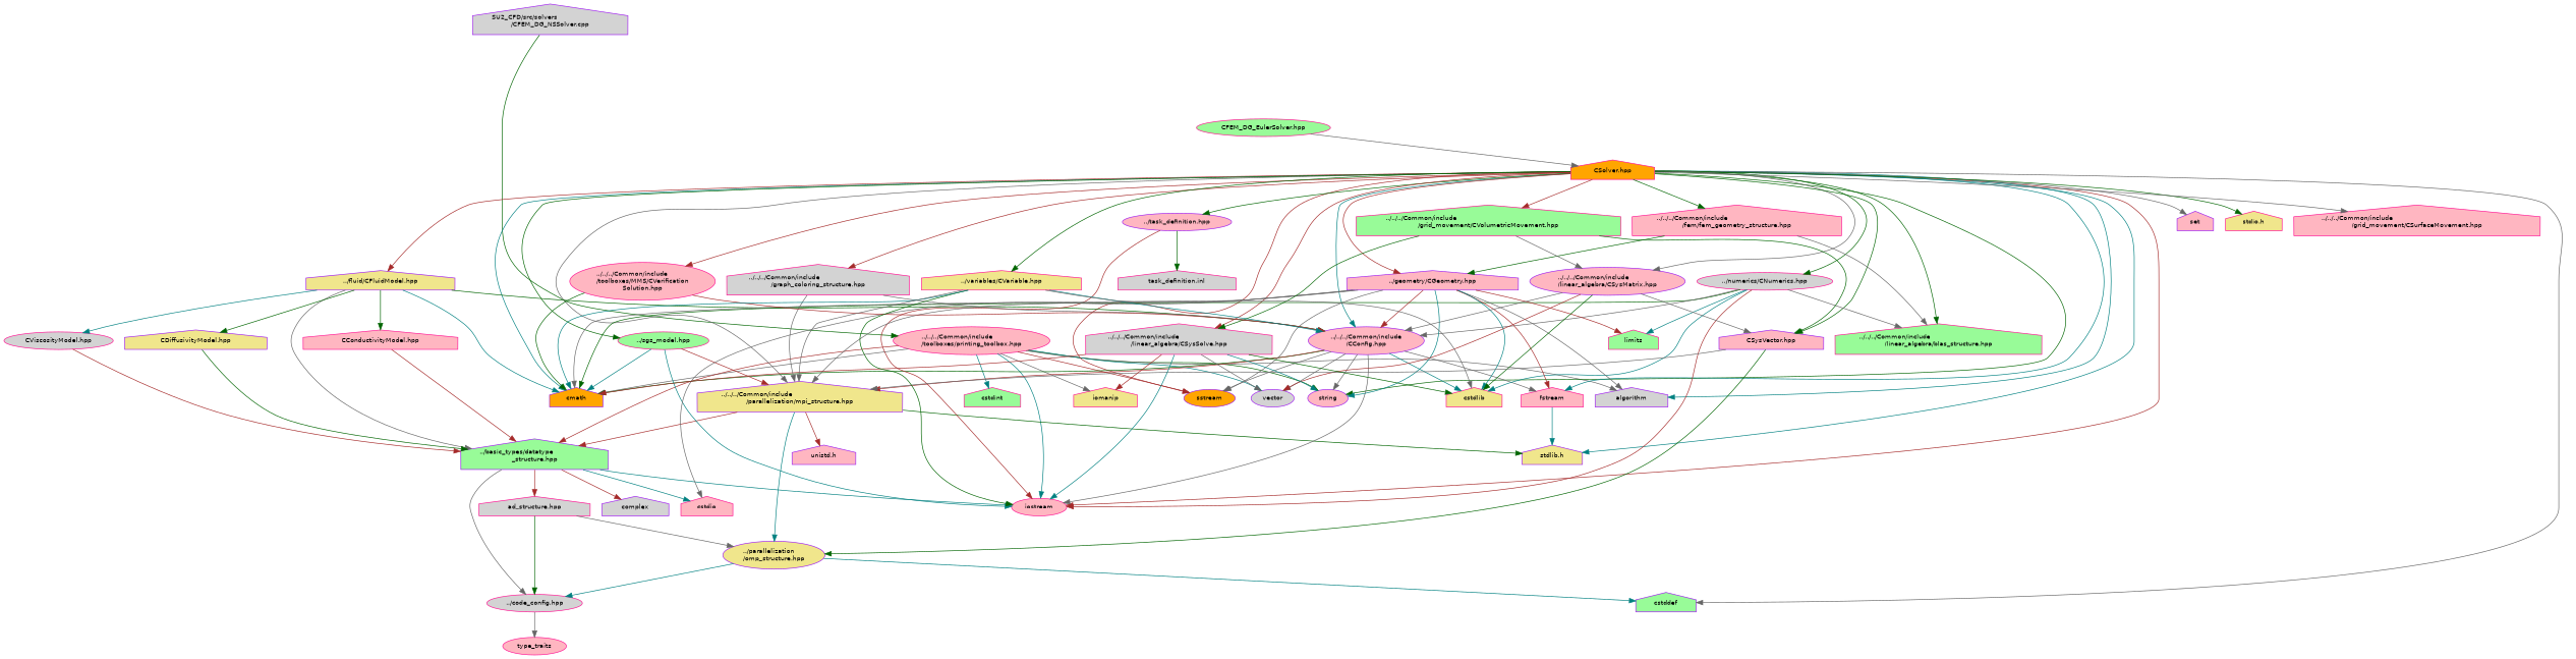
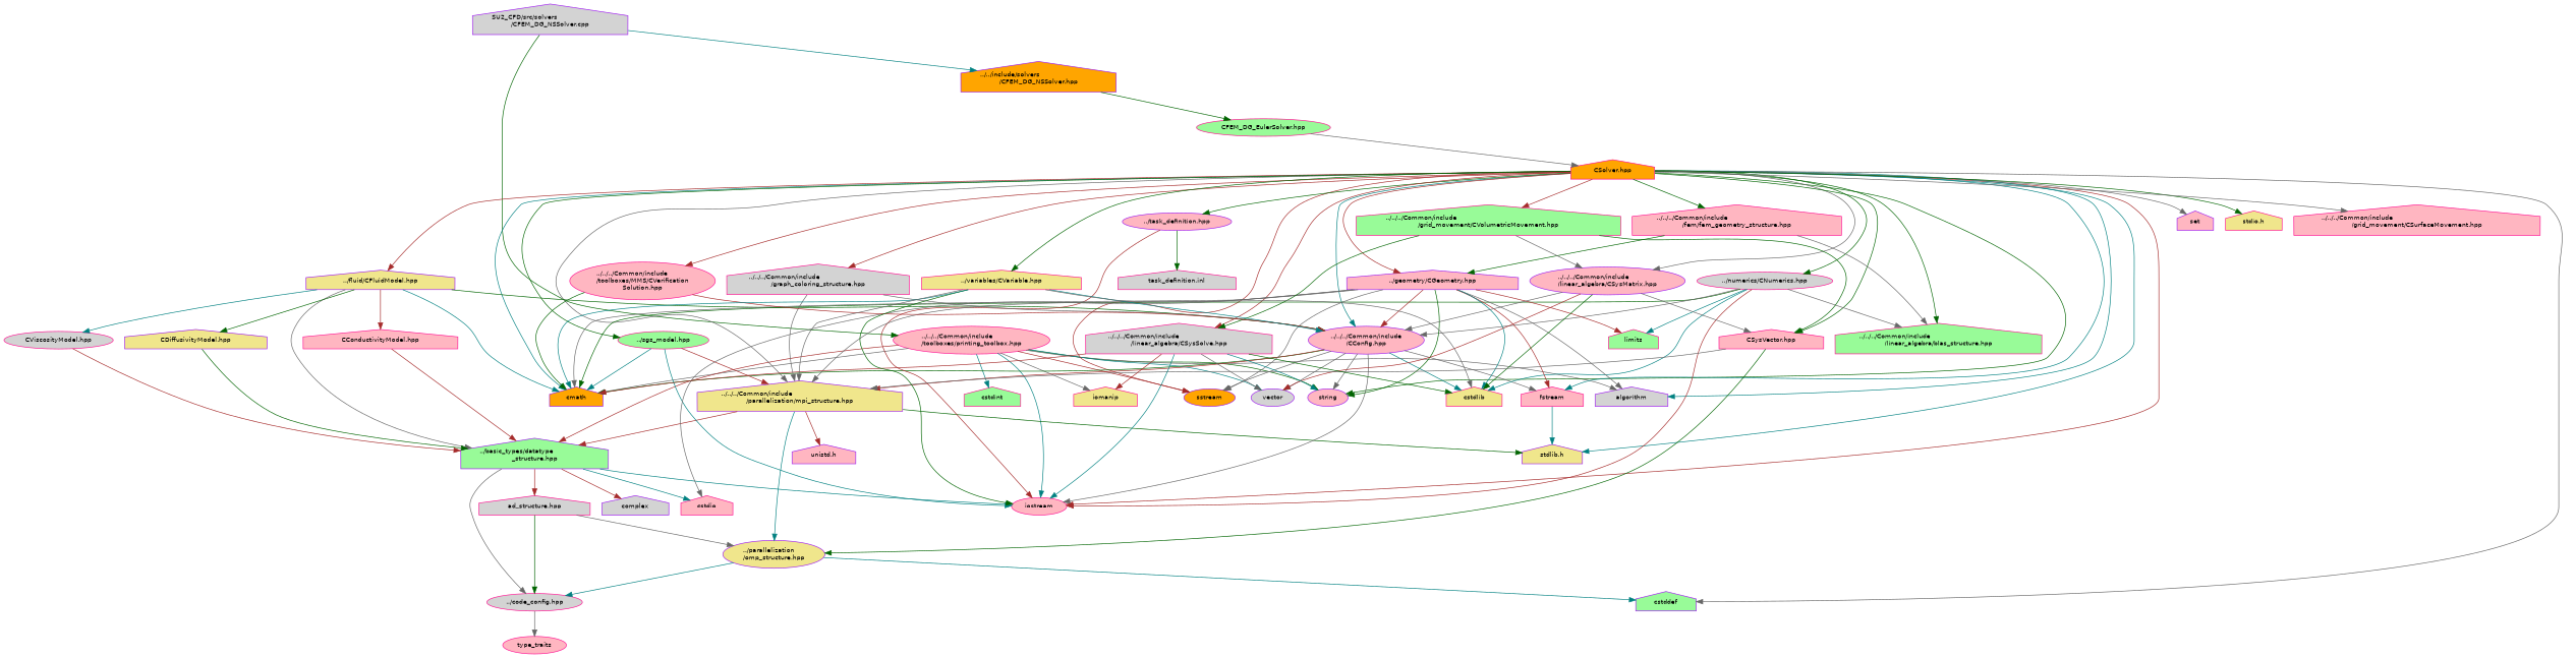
  digraph {
    node [color=deeppink fillcolor=lightpink fontname=Helvetica fontsize=10 shape=house style=filled]
    edge [color=gray40 fontname=Helvetica fontsize=10 labelfontname=Helvetica labelfontsize=10 style=solid]
    n1 [color=purple fillcolor=lightgrey fontcolor=black height=0.2 label="SU2_CFD/src/solvers\l/CFEM_DG_NSSolver.cpp" width=0.4]
+   n2 [color=purple fillcolor=orange height=0.2 label="../../include/solvers\l/CFEM_DG_NSSolver.hpp" width=0.4]
    n3 [height=0.2 label="../../../Common/include\l/toolboxes/printing_toolbox.hpp" shape=ellipse width=0.4]
    n4 [fillcolor=palegreen height=0.2 label="CFEM_DG_EulerSolver.hpp" shape=ellipse width=0.4]
    n5 [height=0.2 label=iostream shape=ellipse width=0.4]
    n6 [color=purple fillcolor=orange height=0.2 label=cmath width=0.4]
    n7 [color=purple height=0.2 label=string shape=ellipse width=0.4]
    n8 [color=purple fillcolor=orange height=0.2 label=sstream shape=ellipse width=0.4]
    n9 [color=purple fillcolor=lightgrey height=0.2 label=algorithm width=0.4]
    n10 [color=purple fillcolor=palegreen height=0.2 label="../basic_types/datatype\l_structure.hpp" width=0.4]
    n11 [color=purple fillcolor=lightgrey height=0.2 label=vector shape=ellipse width=0.4]
    n12 [fillcolor=khaki height=0.2 label=iomanip width=0.4]
    n13 [fillcolor=palegreen height=0.2 label=cstdint width=0.4]
    n14 [fillcolor=orange height=0.2 label="CSolver.hpp" width=0.4]
    n15 [color=purple fillcolor=khaki height=0.2 label="../../../Common/include\l/parallelization/mpi_structure.hpp" width=0.4]
    n16 [color=purple fillcolor=khaki height=0.2 label="stdlib.h" width=0.4]
    n17 [color=purple fillcolor=palegreen height=0.2 label=cstddef width=0.4]
    n18 [height=0.2 label=fstream width=0.4]
    n19 [color=purple height=0.2 label=set width=0.4]
    n20 [fillcolor=khaki height=0.2 label="stdio.h" width=0.4]
    n21 [color=purple fillcolor=khaki height=0.2 label="../fluid/CFluidModel.hpp" width=0.4]
    n22 [color=purple height=0.2 label="../../../Common/include\l/CConfig.hpp" shape=ellipse width=0.4]
    n23 [color=purple height=0.2 label="../task_definition.hpp" shape=ellipse width=0.4]
    n24 [fillcolor=lightgrey height=0.2 label="../numerics/CNumerics.hpp" shape=ellipse width=0.4]
    n25 [fillcolor=palegreen height=0.2 label="../../../Common/include\l/linear_algebra/blas_structure.hpp" width=0.4]
    n26 [fillcolor=palegreen height=0.2 label="../sgs_model.hpp" shape=ellipse width=0.4]
    n27 [height=0.2 label="../../../Common/include\l/fem/fem_geometry_structure.hpp" width=0.4]
    n28 [color=purple height=0.2 label="../geometry/CGeometry.hpp" width=0.4]
    n29 [color=purple height=0.2 label="../../../Common/include\l/linear_algebra/CSysMatrix.hpp" shape=ellipse width=0.4]
-   n30 [color=purple height=0.2 label="CSysVector.hpp" width=0.4]
+   n30 [height=0.2 label="CSysVector.hpp" width=0.4]
    n31 [fillcolor=lightgrey height=0.2 label="../../../Common/include\l/linear_algebra/CSysSolve.hpp" width=0.4]
    n32 [height=0.2 label="../../../Common/include\l/grid_movement/CSurfaceMovement.hpp" width=0.4]
    n33 [fillcolor=palegreen height=0.2 label="../../../Common/include\l/grid_movement/CVolumetricMovement.hpp" width=0.4]
    n34 [fillcolor=lightgrey height=0.2 label="../../../Common/include\l/graph_coloring_structure.hpp" width=0.4]
    n35 [height=0.2 label="../../../Common/include\l/toolboxes/MMS/CVerification\lSolution.hpp" shape=ellipse width=0.4]
    n36 [fillcolor=khaki height=0.2 label="../variables/CVariable.hpp" width=0.4]
    n37 [color=purple fillcolor=khaki height=0.2 label="../parallelization\l/omp_structure.hpp" shape=ellipse width=0.4]
    n38 [color=purple height=0.2 label="unistd.h" width=0.4]
    n39 [height=0.2 label="CConductivityModel.hpp" width=0.4]
    n40 [fillcolor=lightgrey height=0.2 label="CViscosityModel.hpp" shape=ellipse width=0.4]
    n41 [color=purple fillcolor=khaki height=0.2 label="CDiffusivityModel.hpp" width=0.4]
    n42 [fillcolor=khaki height=0.2 label=cstdlib width=0.4]
    n43 [fillcolor=lightgrey height=0.2 label="task_definition.inl" width=0.4]
    n44 [fillcolor=palegreen height=0.2 label=limits width=0.4]
    n45 [height=0.2 label=cstdio width=0.4]
    n46 [color=purple fillcolor=lightgrey height=0.2 label=complex width=0.4]
    n47 [fillcolor=lightgrey height=0.2 label="../code_config.hpp" shape=ellipse width=0.4]
    n48 [fillcolor=lightgrey height=0.2 label="ad_structure.hpp" width=0.4]
    n49 [height=0.2 label=type_traits shape=ellipse width=0.4]
+   n1 -> n2 [color=teal]
    n1 -> n3 [color=darkgreen]
+   n2 -> n4 [color=darkgreen]
    n3 -> n5 [color=teal]
    n3 -> n6
    n3 -> n7 [color=darkgreen]
    n3 -> n8 [color=brown]
    n3 -> n9
    n3 -> n10 [color=brown]
    n3 -> n11 [color=teal]
    n3 -> n12
    n3 -> n13 [color=teal]
    n4 -> n14
    n10 -> n5 [color=teal]
    n10 -> n45 [color=teal]
    n10 -> n46 [color=brown]
    n10 -> n47
    n10 -> n48 [color=brown]
    n14 -> n5 [color=brown]
    n14 -> n6 [color=teal]
    n14 -> n7 [color=darkgreen]
    n14 -> n8 [color=brown]
    n14 -> n9 [color=teal]
    n14 -> n15
    n14 -> n16 [color=teal]
    n14 -> n17
    n14 -> n18 [color=teal]
    n14 -> n19
    n14 -> n20 [color=darkgreen]
    n14 -> n21 [color=brown]
    n14 -> n22 [color=teal]
    n14 -> n23 [color=darkgreen]
    n14 -> n24 [color=darkgreen]
    n14 -> n25 [color=darkgreen]
    n14 -> n26 [color=darkgreen]
    n14 -> n27 [color=darkgreen]
    n14 -> n28 [color=brown]
    n14 -> n29
    n14 -> n30 [color=darkgreen]
    n14 -> n31 [color=brown]
    n14 -> n32
    n14 -> n33 [color=brown]
    n14 -> n34 [color=brown]
    n14 -> n35 [color=brown]
    n14 -> n36 [color=darkgreen]
    n15 -> n10 [color=brown]
    n15 -> n16 [color=darkgreen]
    n15 -> n37 [color=teal]
    n15 -> n38 [color=brown]
    n18 -> n16 [color=teal]
    n21 -> n6 [color=teal]
    n21 -> n10
    n21 -> n22 [color=darkgreen]
-   n21 -> n39 [color=darkgreen]
+   n21 -> n39 [color=brown]
    n21 -> n40 [color=teal]
    n21 -> n41 [color=darkgreen]
    n22 -> n5
    n22 -> n6 [color=darkgreen]
    n22 -> n7
    n22 -> n8
    n22 -> n11
    n22 -> n15 [color=brown]
    n22 -> n18
    n22 -> n42 [color=teal]
    n23 -> n5 [color=brown]
    n23 -> n43 [color=darkgreen]
    n24 -> n5 [color=brown]
    n24 -> n6 [color=darkgreen]
    n24 -> n22
    n24 -> n25
    n24 -> n42 [color=teal]
    n24 -> n44 [color=teal]
    n26 -> n5 [color=teal]
    n26 -> n6 [color=teal]
    n26 -> n15 [color=brown]
    n27 -> n25
    n27 -> n28 [color=darkgreen]
    n28 -> n6
-   n28 -> n7 [color=teal]
+   n28 -> n7 [color=darkgreen]
    n28 -> n8
    n28 -> n9
    n28 -> n15
    n28 -> n18 [color=brown]
    n28 -> n22 [color=brown]
    n28 -> n42 [color=teal]
    n28 -> n44 [color=brown]
    n28 -> n45
    n29 -> n11 [color=brown]
    n29 -> n22
    n29 -> n30
    n29 -> n42 [color=darkgreen]
    n30 -> n15
    n30 -> n37 [color=darkgreen]
    n31 -> n5 [color=teal]
    n31 -> n6 [color=brown]
    n31 -> n7 [color=teal]
    n31 -> n11
    n31 -> n12 [color=brown]
    n31 -> n42 [color=darkgreen]
    n33 -> n29
    n33 -> n30 [color=darkgreen]
    n33 -> n31 [color=darkgreen]
    n34 -> n15
    n34 -> n22
    n35 -> n6 [color=darkgreen]
    n35 -> n22 [color=brown]
    n36 -> n5 [color=darkgreen]
    n36 -> n6 [color=teal]
    n36 -> n15
    n36 -> n22 [color=teal]
    n36 -> n42
    n37 -> n17 [color=teal]
    n37 -> n47 [color=teal]
    n39 -> n10 [color=brown]
    n40 -> n10 [color=brown]
    n41 -> n10 [color=darkgreen]
    n47 -> n49
    n48 -> n37
    n48 -> n47 [color=darkgreen]
  }
